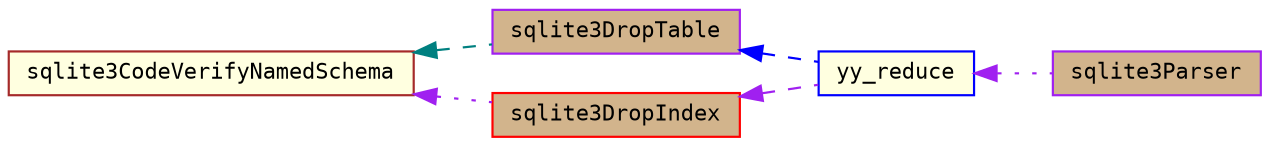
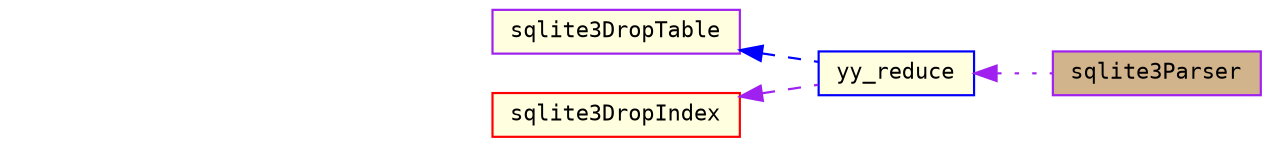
  digraph {
    fontname="DejaVu Sans Mono"
    rankdir=LR
    node [color=purple fillcolor=lightyellow fontname="DejaVu Sans Mono" fontsize=10 shape=record style=filled]
    edge [color=purple dir=back fontname="DejaVu Sans Mono" fontsize=10 labelfontname=FreeSans labelfontsize=10 style=dashed]
-   n1 [color=brown fontcolor=black height=0.2 label=sqlite3CodeVerifyNamedSchema width=0.4]
-   n2 [fillcolor=tan height=0.2 label=sqlite3DropTable width=0.4]
-   n3 [color=red fillcolor=tan height=0.2 label=sqlite3DropIndex width=0.4]
+   n2 [height=0.2 label=sqlite3DropTable width=0.4]
+   n3 [color=red height=0.2 label=sqlite3DropIndex width=0.4]
    n4 [color=blue height=0.2 label=yy_reduce width=0.4]
    n5 [fillcolor=tan height=0.2 label=sqlite3Parser width=0.4]
-   n1 -> n2 [color=teal]
-   n1 -> n3 [style=dotted]
    n2 -> n4 [color=blue]
    n3 -> n4
    n4 -> n5 [style=dotted]
  }
